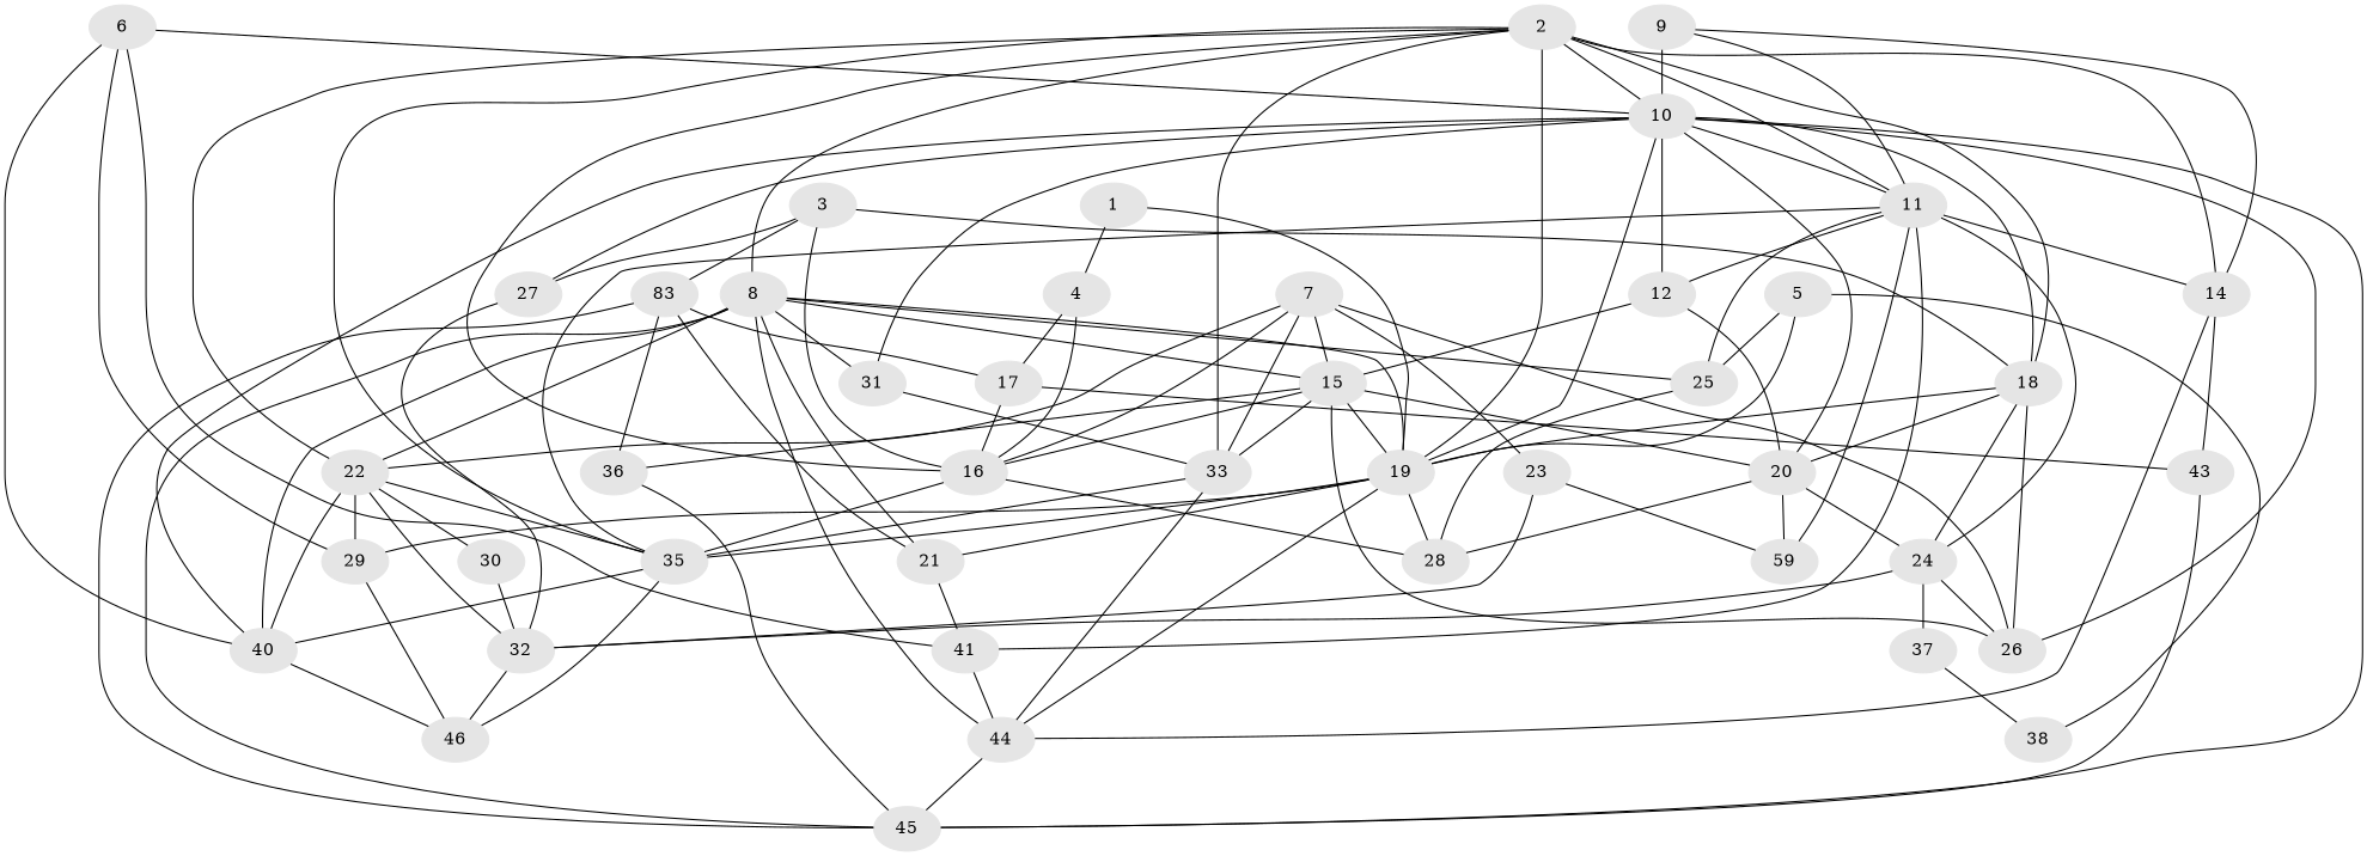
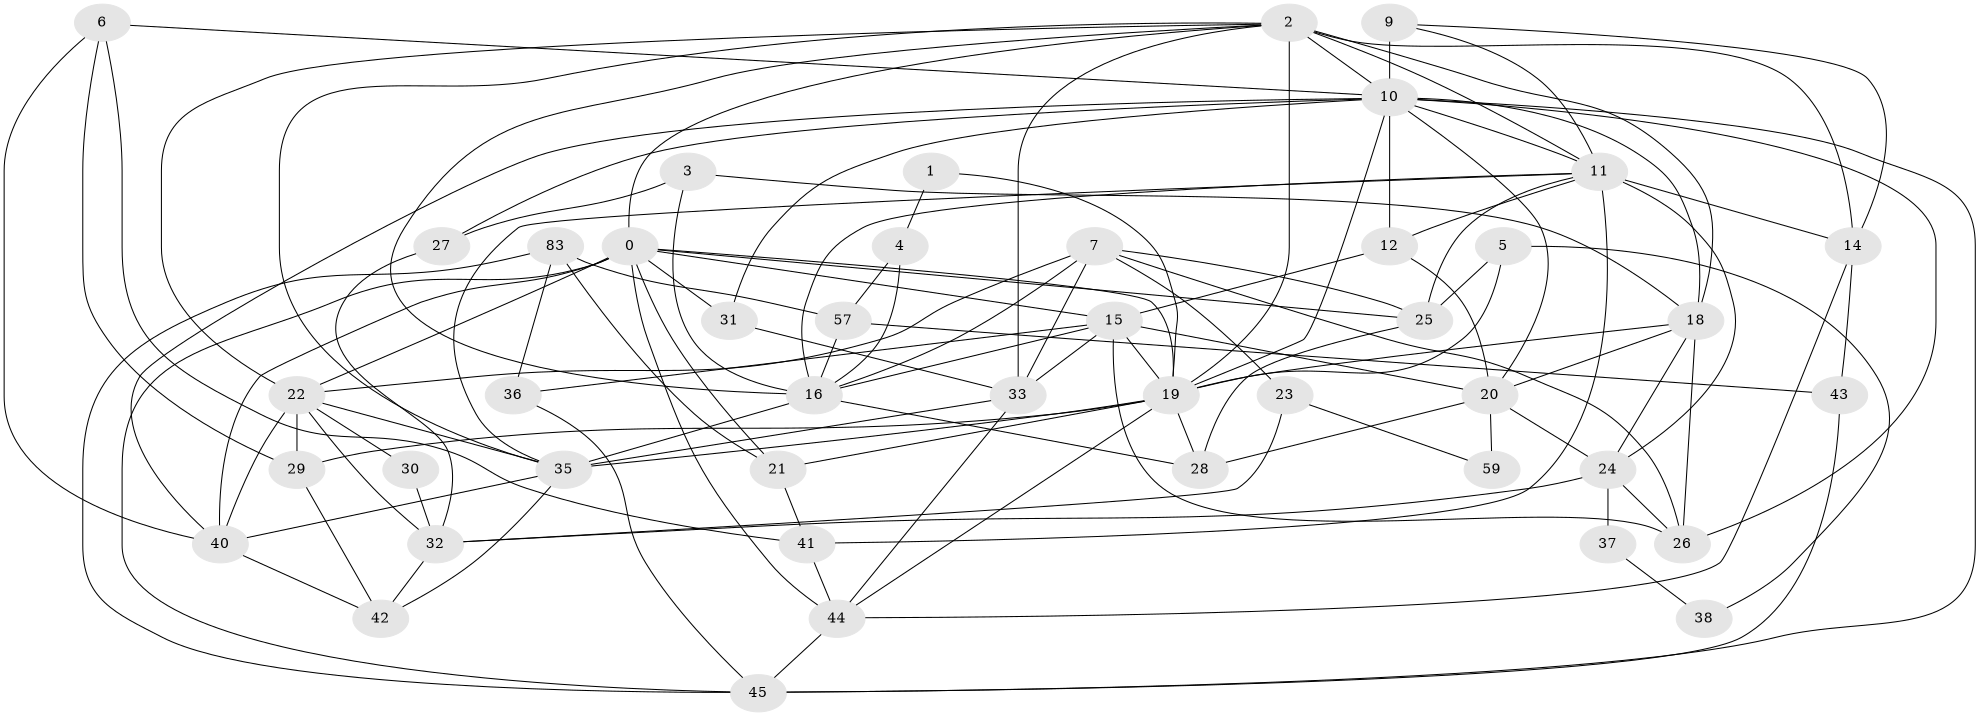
  graph {
    node [color=gray90 style=filled]
    edge [weight=1.0]
    1
    4
    19
    16
-   17
+   17 [label=57]
    35
    29
    21
    44
    28
    2
-   8
+   8 [label=0]
    10
    11
    14
    18
    22
    33
    25
    40
    15
    31
    45
    27
    26
    12
    20
    41
    24
    43
    30
    32
-   42 [label=46]
+   42
    3
    n35 [label=83]
    36
    5
    38
    6
    7
    23
    n42 [label=59]
    9
    37
    1 -- 4
    1 -- 19
    4 -- 16
    4 -- 17
    19 -- 35
    19 -- 29
    19 -- 21
    19 -- 44
    19 -- 28
    16 -- 35
    16 -- 28
    17 -- 16
    17 -- 43
    35 -- 40
    35 -- 42
    29 -- 42
    21 -- 41
    44 -- 45
    2 -- 19
    2 -- 16
    2 -- 35
    2 -- 8
    2 -- 10 [weight=2.0]
    2 -- 11
    2 -- 14
    2 -- 18
    2 -- 22
    2 -- 33
    8 -- 19
    8 -- 21
    8 -- 44
    8 -- 22
    8 -- 25
    8 -- 40
    8 -- 15 [weight=2.0]
    8 -- 31
    8 -- 45
    10 -- 19
    10 -- 11
    10 -- 18
    10 -- 40
    10 -- 31
    10 -- 45
    10 -- 27
    10 -- 26
    10 -- 12
    10 -- 20
-   11 -- n42 [weight=2.0]
+   11 -- 16 [weight=2.0]
    11 -- 35
    11 -- 14 [weight=2.0]
    11 -- 25
    11 -- 12
    11 -- 41
    11 -- 24
    14 -- 44
    14 -- 43
    18 -- 19
    18 -- 26 [weight=2.0]
    18 -- 20
    18 -- 24 [weight=2.0]
    22 -- 35
    22 -- 29
    22 -- 40
    22 -- 30
    22 -- 32
    33 -- 35
    33 -- 44
    25 -- 28
    40 -- 42
    15 -- 19
    15 -- 16
    15 -- 33
    15 -- 26
    15 -- 20
    15 -- 36
    31 -- 33
    27 -- 32
    12 -- 15
    12 -- 20
    20 -- 28
    20 -- 24
    20 -- n42
    41 -- 44
    24 -- 26 [weight=2.0]
    24 -- 32
    24 -- 37
    43 -- 45
    30 -- 32
    32 -- 42
    3 -- 16
    3 -- 18
    3 -- 27
-   3 -- n35
    n35 -- 17 [weight=2.0]
    n35 -- 21
    n35 -- 45
    n35 -- 36 [weight=2.0]
    36 -- 45
    5 -- 19
    5 -- 25
    5 -- 38
    6 -- 29
    6 -- 10
    6 -- 40
    6 -- 41
    7 -- 16
    7 -- 22
    7 -- 33 [weight=2.0]
-   7 -- 15
+   7 -- 25
    7 -- 26
    7 -- 23
    23 -- 32
    23 -- n42
    9 -- 10 [weight=3.0]
    9 -- 11
    9 -- 14
    37 -- 38
  }
